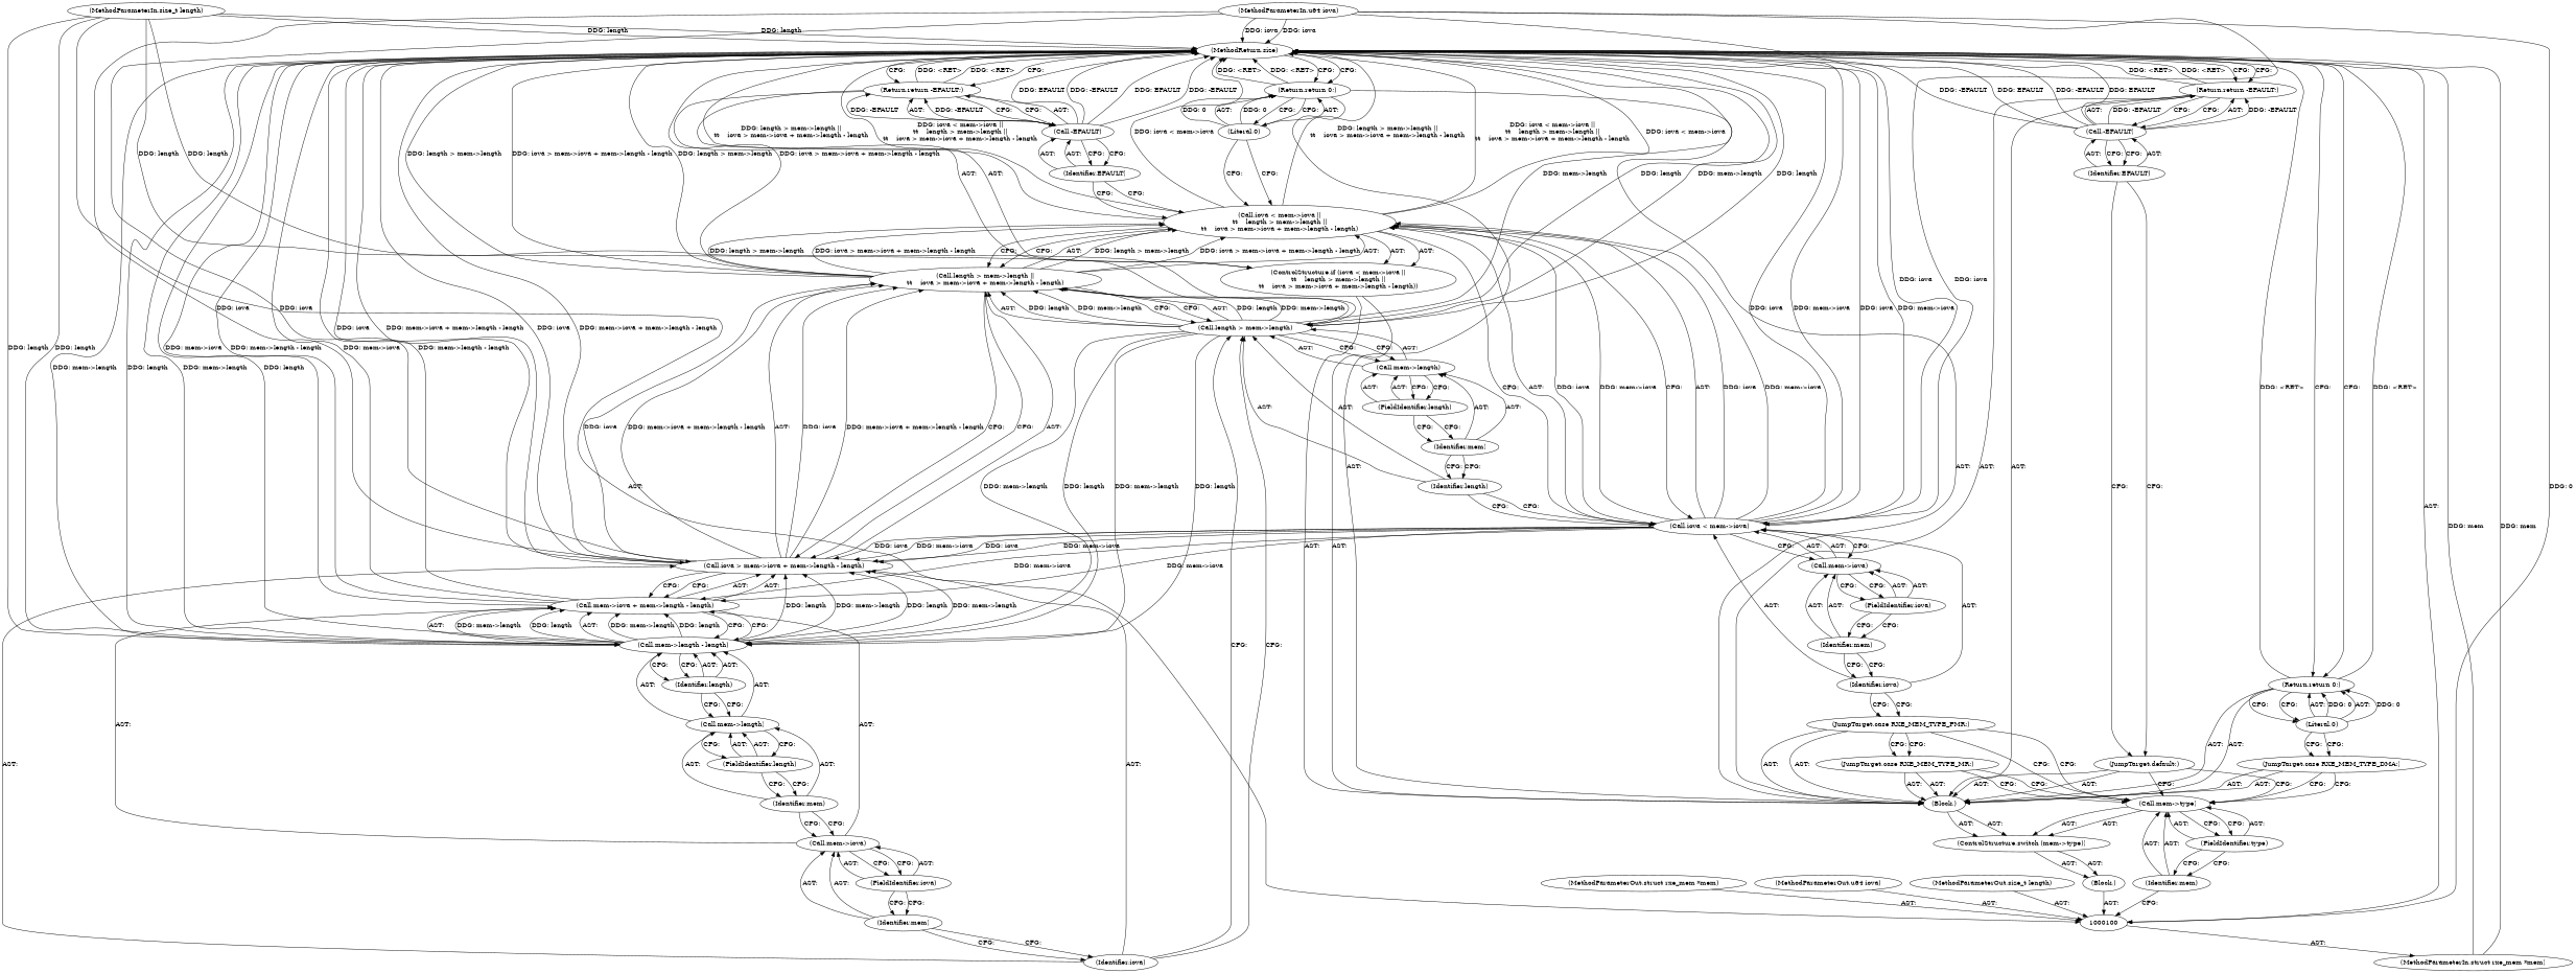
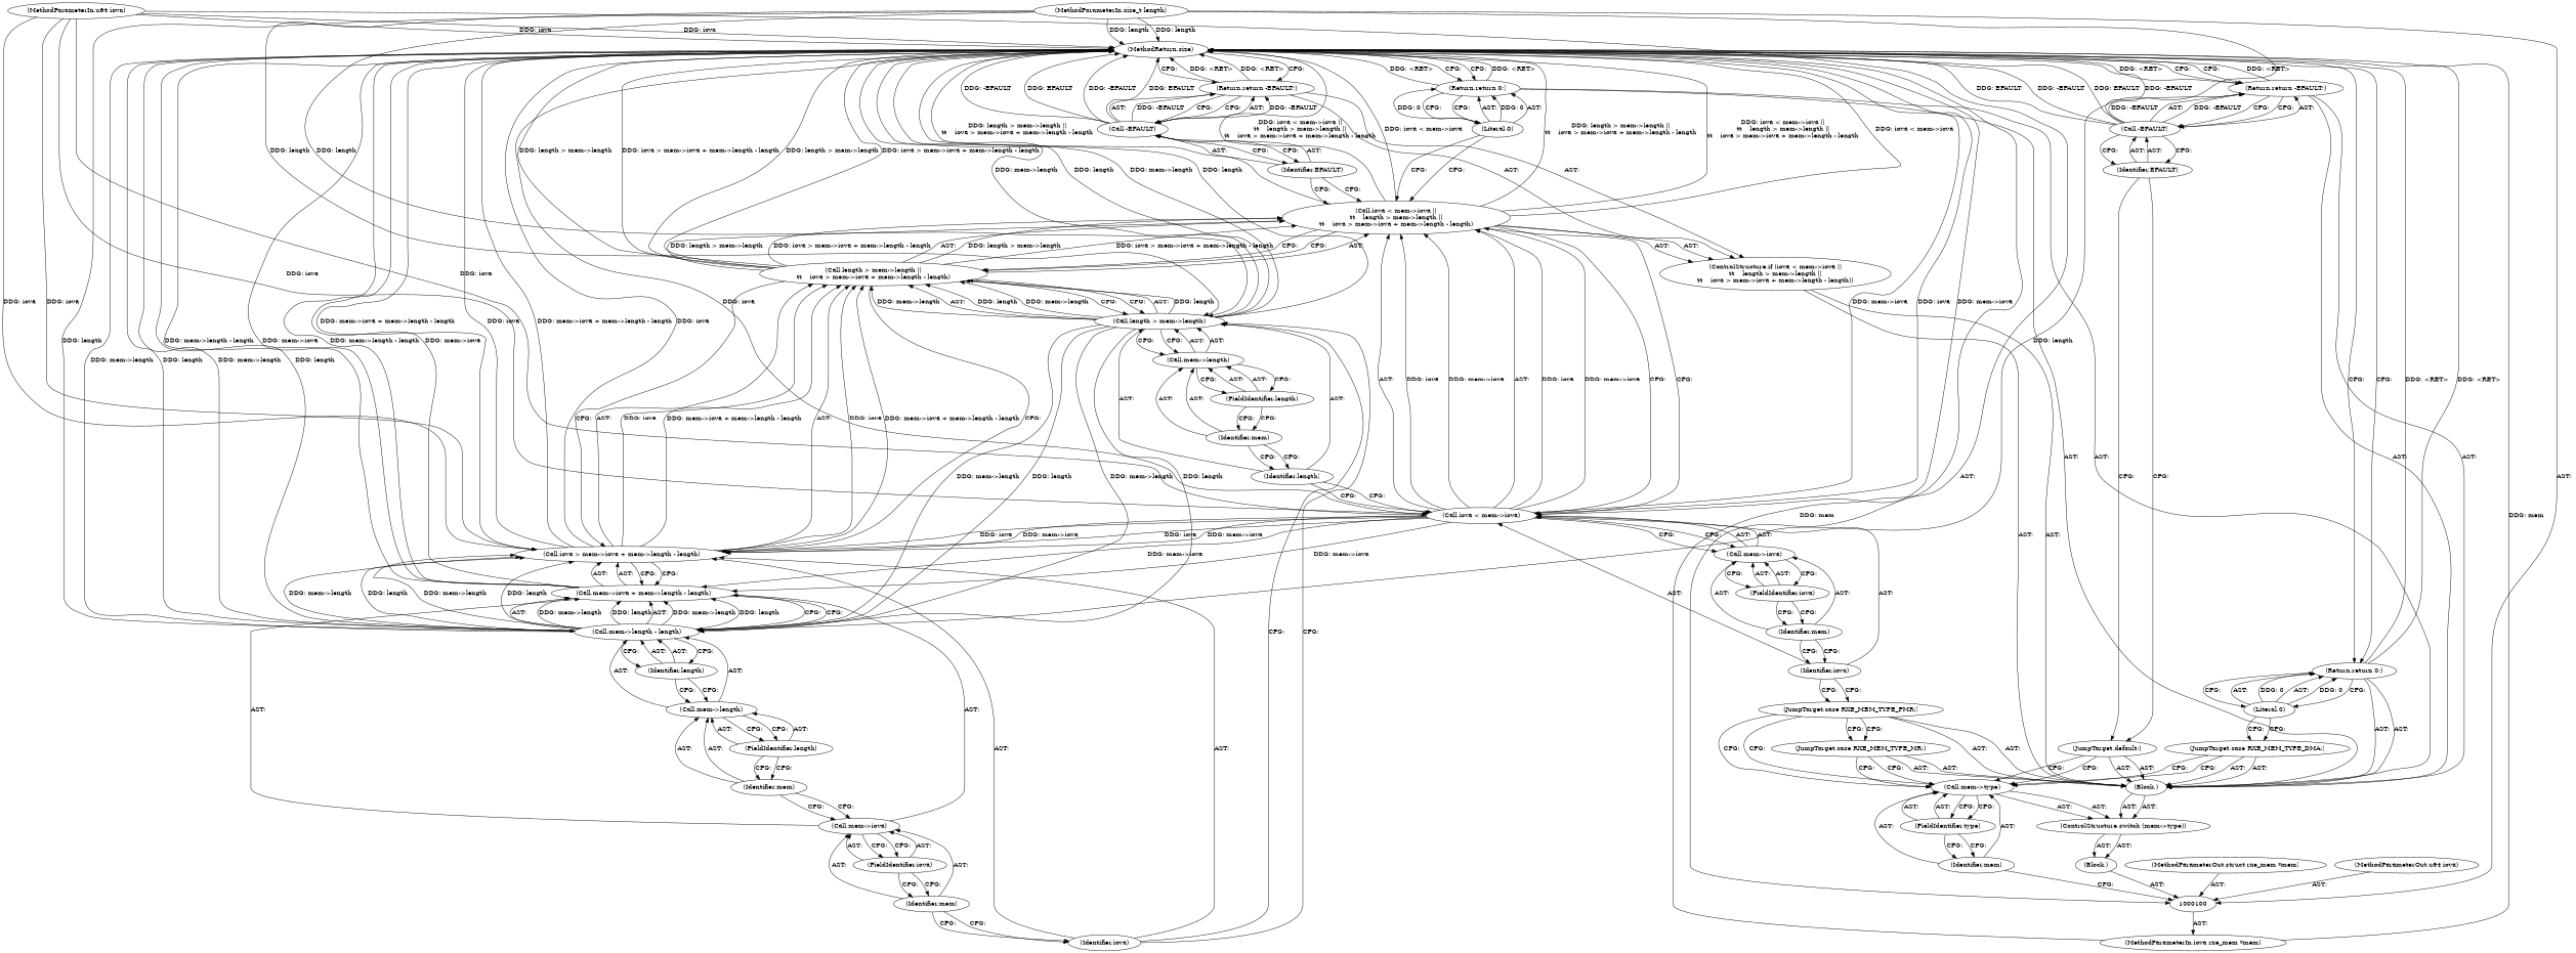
  digraph {
    n1 [label="(MethodReturn,size)"]
    n2 [label="(Return,return -EFAULT;)"]
    n3 [label="(Return,return 0;)"]
    n4 [label="(Return,return -EFAULT;)"]
    n5 [label="(Return,return 0;)"]
    1000100
    n7 [label="(Call,-EFAULT)"]
    n8 [label="(ControlStructure,if (iova < mem->iova ||\n\t\t    length > mem->length ||\n\t\t    iova > mem->iova + mem->length - length))"]
    n9 [label="(Literal,0)"]
    n10 [label="(Block,)"]
    n11 [label="(Call,-EFAULT)"]
    n12 [label="(Literal,0)"]
-   n13 [label="(MethodParameterIn,struct rxe_mem *mem)"]
+   n13 [label="(MethodParameterIn,iova rxe_mem *mem)"]
    n14 [label="(MethodParameterOut,struct rxe_mem *mem)"]
    n15 [label="(MethodParameterIn,u64 iova)"]
    n16 [label="(Call,iova > mem->iova + mem->length - length)"]
    n17 [label="(Call,iova < mem->iova)"]
    n18 [label="(Call,length > mem->length ||\n\t\t    iova > mem->iova + mem->length - length)"]
    n19 [label="(Call,mem->iova + mem->length - length)"]
    n20 [label="(Call,iova < mem->iova ||\n\t\t    length > mem->length ||\n\t\t    iova > mem->iova + mem->length - length)"]
    n21 [label="(Call,mem->iova)"]
    n22 [label="(MethodParameterOut,u64 iova)"]
    n23 [label="(MethodParameterIn,size_t length)"]
    n24 [label="(Call,length > mem->length)"]
    n25 [label="(Call,mem->length - length)"]
    n26 [label="(Call,mem->length)"]
    n27 [label="(Identifier,length)"]
-   n28 [label="(MethodParameterOut,size_t length)"]
    n29 [label="(FieldIdentifier,length)"]
    n30 [label="(Identifier,mem)"]
    n31 [label="(Identifier,length)"]
    n32 [label="(Call,mem->iova)"]
    n33 [label="(FieldIdentifier,iova)"]
    n34 [label="(Identifier,mem)"]
    n35 [label="(Identifier,iova)"]
    n36 [label="(Call,mem->length)"]
    n37 [label="(FieldIdentifier,length)"]
    n38 [label="(Identifier,mem)"]
    n39 [label="(Identifier,EFAULT)"]
    n40 [label="(ControlStructure,switch (mem->type))"]
    n41 [label="(JumpTarget,default:)"]
    n42 [label="(Call,mem->type)"]
    n43 [label="(FieldIdentifier,type)"]
    n44 [label="(Identifier,EFAULT)"]
    n45 [label="(Block,)"]
    n46 [label="(Identifier,mem)"]
    n47 [label="(JumpTarget,case RXE_MEM_TYPE_DMA:)"]
    n48 [label="(JumpTarget,case RXE_MEM_TYPE_MR:)"]
    n49 [label="(JumpTarget,case RXE_MEM_TYPE_FMR:)"]
    n50 [label="(FieldIdentifier,iova)"]
    n51 [label="(Identifier,mem)"]
    n52 [label="(Identifier,iova)"]
    n1 -> n2 [label="CFG: "]
    n1 -> n2 [label="CFG: "]
    n1 -> n3 [label="CFG: "]
    n1 -> n3 [label="CFG: "]
    n1 -> n4 [label="CFG: "]
    n1 -> n4 [label="CFG: "]
    n1 -> n5 [label="CFG: "]
    n1 -> n5 [label="CFG: "]
-   n1 -> 1000100 [label="AST: "]
    n2 -> n1 [label="DDG: <RET>"]
    n2 -> n1 [label="DDG: <RET>"]
    n2 -> n7 [label="CFG: "]
    n2 -> n7 [label="CFG: "]
    n2 -> n8 [label="AST: "]
    n2 -> n8 [label="AST: "]
    n3 -> n1 [label="DDG: <RET>"]
    n3 -> n1 [label="DDG: <RET>"]
    n3 -> n9 [label="CFG: "]
    n3 -> n9 [label="CFG: "]
    n3 -> n10 [label="AST: "]
    n3 -> n10 [label="AST: "]
    n4 -> n1 [label="DDG: <RET>"]
    n4 -> n1 [label="DDG: <RET>"]
    n4 -> n10 [label="AST: "]
    n4 -> n10 [label="AST: "]
    n4 -> n11 [label="CFG: "]
    n4 -> n11 [label="CFG: "]
    n5 -> n1 [label="DDG: <RET>"]
    n5 -> n1 [label="DDG: <RET>"]
    n5 -> n10 [label="AST: "]
    n5 -> n10 [label="AST: "]
    n5 -> n12 [label="CFG: "]
    n5 -> n12 [label="CFG: "]
    1000100 -> n13 [label="AST: "]
    n7 -> n1 [label="DDG: -EFAULT"]
    n7 -> n1 [label="DDG: EFAULT"]
    n7 -> n1 [label="DDG: -EFAULT"]
    n7 -> n1 [label="DDG: EFAULT"]
    n7 -> n2 [label="AST: "]
    n7 -> n2 [label="DDG: -EFAULT"]
    n7 -> n2 [label="AST: "]
    n7 -> n2 [label="DDG: -EFAULT"]
    n7 -> n39 [label="CFG: "]
    n7 -> n39 [label="CFG: "]
    n8 -> n10 [label="AST: "]
    n8 -> n10 [label="AST: "]
    n9 -> n3 [label="AST: "]
    n9 -> n3 [label="DDG: 0"]
    n9 -> n3 [label="AST: "]
    n9 -> n3 [label="DDG: 0"]
    n9 -> n20 [label="CFG: "]
    n9 -> n20 [label="CFG: "]
    n10 -> n40 [label="AST: "]
    n10 -> n40 [label="AST: "]
    n11 -> n1 [label="DDG: -EFAULT"]
    n11 -> n1 [label="DDG: EFAULT"]
    n11 -> n1 [label="DDG: -EFAULT"]
    n11 -> n1 [label="DDG: EFAULT"]
    n11 -> n4 [label="AST: "]
    n11 -> n4 [label="DDG: -EFAULT"]
    n11 -> n4 [label="AST: "]
    n11 -> n4 [label="DDG: -EFAULT"]
    n11 -> n44 [label="CFG: "]
    n11 -> n44 [label="CFG: "]
    n12 -> n5 [label="AST: "]
    n12 -> n5 [label="DDG: 0"]
    n12 -> n5 [label="AST: "]
    n12 -> n5 [label="DDG: 0"]
    n12 -> n47 [label="CFG: "]
    n12 -> n47 [label="CFG: "]
    n13 -> n1 [label="DDG: mem"]
    n13 -> n1 [label="DDG: mem"]
    n14 -> 1000100 [label="AST: "]
    n15 -> n1 [label="DDG: iova"]
    n15 -> n1 [label="DDG: iova"]
-   n15 -> 1000100 [label="DDG: 0"]
+   n15 -> 1000100 [label="AST: "]
    n15 -> n16 [label="DDG: iova"]
    n15 -> n16 [label="DDG: iova"]
    n15 -> n17 [label="DDG: iova"]
    n15 -> n17 [label="DDG: iova"]
    n16 -> n1 [label="DDG: mem->iova + mem->length - length"]
    n16 -> n1 [label="DDG: iova"]
    n16 -> n1 [label="DDG: mem->iova + mem->length - length"]
    n16 -> n1 [label="DDG: iova"]
    n16 -> n18 [label="AST: "]
    n16 -> n18 [label="DDG: iova"]
    n16 -> n18 [label="DDG: mem->iova + mem->length - length"]
    n16 -> n18 [label="AST: "]
    n16 -> n18 [label="DDG: iova"]
    n16 -> n18 [label="DDG: mem->iova + mem->length - length"]
    n16 -> n19 [label="CFG: "]
    n16 -> n19 [label="CFG: "]
    n17 -> n1 [label="DDG: iova"]
    n17 -> n1 [label="DDG: mem->iova"]
    n17 -> n1 [label="DDG: iova"]
    n17 -> n1 [label="DDG: mem->iova"]
    n17 -> n16 [label="DDG: iova"]
    n17 -> n16 [label="DDG: mem->iova"]
    n17 -> n16 [label="DDG: iova"]
    n17 -> n16 [label="DDG: mem->iova"]
    n17 -> n19 [label="DDG: mem->iova"]
    n17 -> n19 [label="DDG: mem->iova"]
    n17 -> n20 [label="AST: "]
    n17 -> n20 [label="DDG: iova"]
    n17 -> n20 [label="DDG: mem->iova"]
    n17 -> n20 [label="AST: "]
    n17 -> n20 [label="DDG: iova"]
    n17 -> n20 [label="DDG: mem->iova"]
    n17 -> n21 [label="CFG: "]
    n17 -> n21 [label="CFG: "]
    n18 -> n1 [label="DDG: length > mem->length"]
    n18 -> n1 [label="DDG: iova > mem->iova + mem->length - length"]
    n18 -> n1 [label="DDG: length > mem->length"]
    n18 -> n1 [label="DDG: iova > mem->iova + mem->length - length"]
    n18 -> n16 [label="CFG: "]
    n18 -> n16 [label="CFG: "]
    n18 -> n20 [label="AST: "]
    n18 -> n20 [label="DDG: length > mem->length"]
    n18 -> n20 [label="DDG: iova > mem->iova + mem->length - length"]
    n18 -> n20 [label="AST: "]
    n18 -> n20 [label="DDG: length > mem->length"]
    n18 -> n20 [label="DDG: iova > mem->iova + mem->length - length"]
    n18 -> n24 [label="CFG: "]
    n18 -> n24 [label="CFG: "]
    n19 -> n1 [label="DDG: mem->length - length"]
    n19 -> n1 [label="DDG: mem->iova"]
    n19 -> n1 [label="DDG: mem->length - length"]
    n19 -> n1 [label="DDG: mem->iova"]
    n19 -> n16 [label="AST: "]
    n19 -> n16 [label="AST: "]
    n19 -> n25 [label="CFG: "]
    n19 -> n25 [label="CFG: "]
    n20 -> n1 [label="DDG: iova < mem->iova"]
    n20 -> n1 [label="DDG: length > mem->length ||\n\t\t    iova > mem->iova + mem->length - length"]
    n20 -> n1 [label="DDG: iova < mem->iova ||\n\t\t    length > mem->length ||\n\t\t    iova > mem->iova + mem->length - length"]
    n20 -> n1 [label="DDG: iova < mem->iova"]
    n20 -> n1 [label="DDG: length > mem->length ||\n\t\t    iova > mem->iova + mem->length - length"]
    n20 -> n1 [label="DDG: iova < mem->iova ||\n\t\t    length > mem->length ||\n\t\t    iova > mem->iova + mem->length - length"]
    n20 -> n8 [label="AST: "]
    n20 -> n8 [label="AST: "]
    n20 -> n17 [label="CFG: "]
    n20 -> n17 [label="CFG: "]
    n20 -> n18 [label="CFG: "]
    n20 -> n18 [label="CFG: "]
    n21 -> n17 [label="AST: "]
    n21 -> n17 [label="AST: "]
    n21 -> n50 [label="CFG: "]
    n21 -> n50 [label="CFG: "]
    n22 -> 1000100 [label="AST: "]
    n23 -> n1 [label="DDG: length"]
    n23 -> n1 [label="DDG: length"]
    n23 -> 1000100 [label="AST: "]
    n23 -> n24 [label="DDG: length"]
    n23 -> n24 [label="DDG: length"]
    n23 -> n25 [label="DDG: length"]
    n23 -> n25 [label="DDG: length"]
    n24 -> n1 [label="DDG: mem->length"]
    n24 -> n1 [label="DDG: length"]
    n24 -> n1 [label="DDG: mem->length"]
    n24 -> n1 [label="DDG: length"]
    n24 -> n18 [label="AST: "]
    n24 -> n18 [label="DDG: length"]
    n24 -> n18 [label="DDG: mem->length"]
    n24 -> n18 [label="AST: "]
    n24 -> n18 [label="DDG: length"]
    n24 -> n18 [label="DDG: mem->length"]
    n24 -> n25 [label="DDG: mem->length"]
    n24 -> n25 [label="DDG: length"]
    n24 -> n25 [label="DDG: mem->length"]
    n24 -> n25 [label="DDG: length"]
    n24 -> n26 [label="CFG: "]
    n24 -> n26 [label="CFG: "]
    n25 -> n1 [label="DDG: mem->length"]
    n25 -> n1 [label="DDG: length"]
    n25 -> n1 [label="DDG: mem->length"]
    n25 -> n1 [label="DDG: length"]
    n25 -> n16 [label="DDG: mem->length"]
    n25 -> n16 [label="DDG: length"]
    n25 -> n16 [label="DDG: mem->length"]
    n25 -> n16 [label="DDG: length"]
    n25 -> n19 [label="AST: "]
    n25 -> n19 [label="DDG: mem->length"]
    n25 -> n19 [label="DDG: length"]
    n25 -> n19 [label="AST: "]
    n25 -> n19 [label="DDG: mem->length"]
    n25 -> n19 [label="DDG: length"]
    n25 -> n27 [label="CFG: "]
    n25 -> n27 [label="CFG: "]
    n26 -> n24 [label="AST: "]
    n26 -> n24 [label="AST: "]
    n26 -> n29 [label="CFG: "]
    n26 -> n29 [label="CFG: "]
    n27 -> n25 [label="AST: "]
    n27 -> n25 [label="AST: "]
    n27 -> n36 [label="CFG: "]
    n27 -> n36 [label="CFG: "]
-   n28 -> 1000100 [label="AST: "]
    n29 -> n26 [label="AST: "]
    n29 -> n26 [label="AST: "]
    n29 -> n30 [label="CFG: "]
    n29 -> n30 [label="CFG: "]
    n30 -> n26 [label="AST: "]
    n30 -> n26 [label="AST: "]
    n30 -> n31 [label="CFG: "]
    n30 -> n31 [label="CFG: "]
    n31 -> n17 [label="CFG: "]
    n31 -> n17 [label="CFG: "]
    n31 -> n24 [label="AST: "]
    n31 -> n24 [label="AST: "]
    n32 -> n19 [label="AST: "]
    n32 -> n19 [label="AST: "]
    n32 -> n33 [label="CFG: "]
    n32 -> n33 [label="CFG: "]
    n33 -> n32 [label="AST: "]
    n33 -> n32 [label="AST: "]
    n33 -> n34 [label="CFG: "]
    n33 -> n34 [label="CFG: "]
    n34 -> n32 [label="AST: "]
    n34 -> n32 [label="AST: "]
    n34 -> n35 [label="CFG: "]
    n34 -> n35 [label="CFG: "]
    n35 -> n16 [label="AST: "]
    n35 -> n16 [label="AST: "]
    n35 -> n24 [label="CFG: "]
    n35 -> n24 [label="CFG: "]
    n36 -> n25 [label="AST: "]
    n36 -> n25 [label="AST: "]
    n36 -> n37 [label="CFG: "]
    n36 -> n37 [label="CFG: "]
    n37 -> n36 [label="AST: "]
    n37 -> n36 [label="AST: "]
    n37 -> n38 [label="CFG: "]
    n37 -> n38 [label="CFG: "]
    n38 -> n32 [label="CFG: "]
    n38 -> n32 [label="CFG: "]
    n38 -> n36 [label="AST: "]
    n38 -> n36 [label="AST: "]
    n39 -> n7 [label="AST: "]
    n39 -> n7 [label="AST: "]
    n39 -> n20 [label="CFG: "]
    n39 -> n20 [label="CFG: "]
    n40 -> n45 [label="AST: "]
    n40 -> n45 [label="AST: "]
    n41 -> n10 [label="AST: "]
    n41 -> n10 [label="AST: "]
    n41 -> n42 [label="CFG: "]
    n41 -> n42 [label="CFG: "]
    n42 -> n40 [label="AST: "]
    n42 -> n40 [label="AST: "]
    n42 -> n43 [label="CFG: "]
    n42 -> n43 [label="CFG: "]
    n43 -> n42 [label="AST: "]
    n43 -> n42 [label="AST: "]
    n43 -> n46 [label="CFG: "]
    n43 -> n46 [label="CFG: "]
    n44 -> n11 [label="AST: "]
    n44 -> n11 [label="AST: "]
    n44 -> n41 [label="CFG: "]
    n44 -> n41 [label="CFG: "]
    n45 -> 1000100 [label="AST: "]
    n46 -> 1000100 [label="CFG: "]
    n46 -> n42 [label="AST: "]
    n46 -> n42 [label="AST: "]
    n47 -> n10 [label="AST: "]
    n47 -> n10 [label="AST: "]
    n47 -> n42 [label="CFG: "]
    n47 -> n42 [label="CFG: "]
    n48 -> n10 [label="AST: "]
    n48 -> n10 [label="AST: "]
    n48 -> n42 [label="CFG: "]
    n48 -> n42 [label="CFG: "]
    n49 -> n10 [label="AST: "]
    n49 -> n10 [label="AST: "]
    n49 -> n42 [label="CFG: "]
    n49 -> n42 [label="CFG: "]
    n49 -> n48 [label="CFG: "]
    n49 -> n48 [label="CFG: "]
    n50 -> n21 [label="AST: "]
    n50 -> n21 [label="AST: "]
    n50 -> n51 [label="CFG: "]
    n50 -> n51 [label="CFG: "]
    n51 -> n21 [label="AST: "]
    n51 -> n21 [label="AST: "]
    n51 -> n52 [label="CFG: "]
    n51 -> n52 [label="CFG: "]
    n52 -> n17 [label="AST: "]
    n52 -> n17 [label="AST: "]
    n52 -> n49 [label="CFG: "]
    n52 -> n49 [label="CFG: "]
  }
